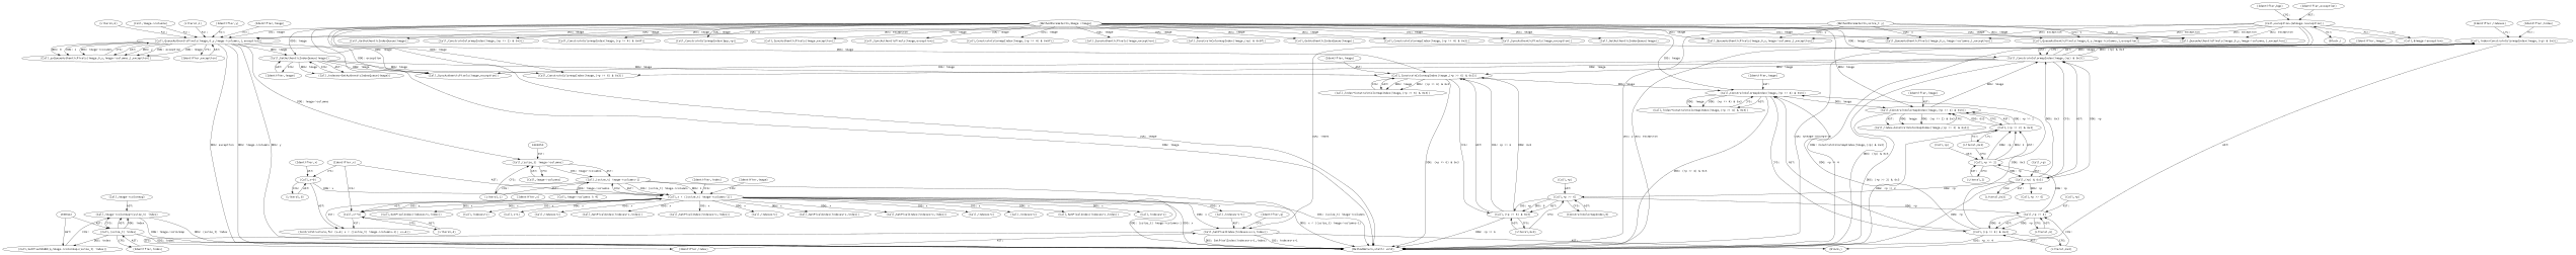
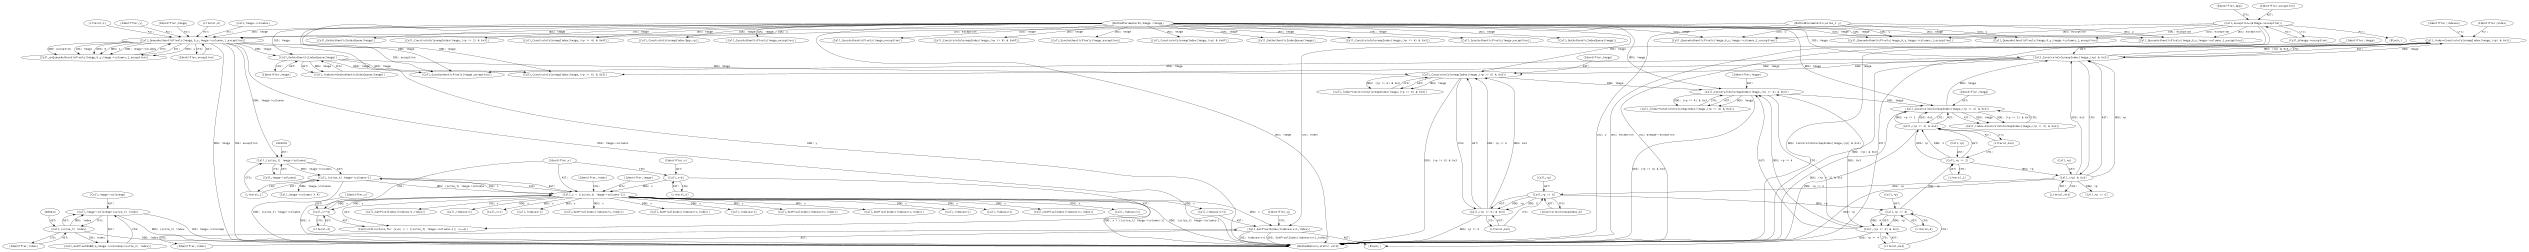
  digraph {
    fontname="Source Code Pro"
    node [fontname="Source Code Pro"]
    edge [fontname="Source Code Pro"]
    n1 [label="(Call,image->colormap+(ssize_t) index)"]
    n2 [label="(Call,(ssize_t) index)"]
    n3 [label="(MethodReturn,static void)"]
    n4 [label="(Call,SetPixelRGBO(q,image->colormap+(ssize_t) index))"]
    n5 [label="(Identifier,index)"]
    n6 [label="(Call,SetPixelIndex(indexes+x+1,index))"]
    n7 [label="(Identifier,index)"]
    n8 [label="(Block,)"]
    n9 [label="(Call,x < ((ssize_t) image->columns-1))"]
    n10 [label="(Call,x+=4)"]
    n11 [label="(Call,(ssize_t) image->columns-1)"]
    n12 [label="(Call,SetPixelIndex(indexes+x,index))"]
    n13 [label="(ControlStructure,for (x=0; x < ((ssize_t) image->columns-1); x+=4))"]
    n14 [label="(Call,indexes+x)"]
    n15 [label="(Call,x+1)"]
    n16 [label="(Call,indexes+x)"]
    n17 [label="(Call,SetPixelIndex(indexes+x,index))"]
    n18 [label="(Call,SetPixelIndex(indexes+x,index))"]
    n19 [label="(Call,indexes+x)"]
    n20 [label="(Call,SetPixelIndex(indexes+x,index))"]
    n21 [label="(Call,SetPixelIndex(indexes+x,index))"]
    n22 [label="(Call,indexes+x)"]
    n23 [label="(Call,indexes+x+1)"]
    n24 [label="(Call,indexes+x)"]
    n25 [label="(Call,SetPixelIndex(indexes+x,index))"]
    n26 [label="(Call,indexes+x)"]
    n27 [label="(Literal,4)"]
    n28 [label="(Literal,1)"]
    n29 [label="(Call,image->columns % 4)"]
    n30 [label="(Call,x=0)"]
    n31 [label="(Literal,0)"]
    n32 [label="(Call,(ssize_t) image->columns)"]
    n33 [label="(Call,image->columns)"]
    n34 [label="(Call,QueueAuthenticPixels(image,0,y,image->columns,1,exception))"]
    n35 [label="(Call,GetAuthenticIndexQueue(image))"]
    n36 [label="(Call,q=QueueAuthenticPixels(image,0,y,image->columns,1,exception))"]
    n37 [label="(Call,SyncAuthenticPixels(image,exception))"]
    n38 [label="(Identifier,exception)"]
    n39 [label="(Call,ConstrainColormapIndex(image,(*p >> 6) & 0x3))"]
    n40 [label="(Call,ConstrainColormapIndex(image,(*p >> 6) & 0x3))"]
    n41 [label="(Identifier,image)"]
    n42 [label="(Call,indexes=GetAuthenticIndexQueue(image))"]
    n43 [label="(MethodParameterIn,Image *image)"]
    n44 [label="(Call,ConstrainColormapIndex(image,(*p) & 0x3))"]
    n45 [label="(Call,ConstrainColormapIndex(image,(*p >> 2) & 0x3))"]
    n46 [label="(Call,ConstrainColormapIndex(image,(*p >> 4) & 0x3))"]
    n47 [label="(Call,GetAuthenticIndexQueue(image))"]
    n48 [label="(Call,ConstrainColormapIndex(image,(*p >> 2) & 0x3))"]
    n49 [label="(Call,SyncAuthenticPixels(image,exception))"]
    n50 [label="(Call,ConstrainColormapIndex(image,(*p) & 0x0f))"]
    n51 [label="(Call,GetAuthenticIndexQueue(image))"]
    n52 [label="(Call,ConstrainColormapIndex(image,(*p >> 4) & 0x3))"]
    n53 [label="(Call,SyncAuthenticPixels(image,exception))"]
    n54 [label="(Call,GetAuthenticIndexQueue(image))"]
    n55 [label="(Call,QueueAuthenticPixels(image,0,y,image->columns,1,exception))"]
    n56 [label="(Call,QueueAuthenticPixels(image,0,y,image->columns,1,exception))"]
    n57 [label="(Call,QueueAuthenticPixels(image,0,y,image->columns,1,exception))"]
    n58 [label="(Call,ConstrainColormapIndex(image,(*p >> 4) & 0x0f))"]
    n59 [label="(Call,ConstrainColormapIndex(bpp,*p))"]
    n60 [label="(Call,SyncAuthenticPixels(image,exception))"]
    n61 [label="(Call,QueueAuthenticPixels(image,0,y,image->columns,1,exception))"]
    n62 [label="(Call,SyncAuthenticPixels(image,exception))"]
    n63 [label="(Call,ConstrainColormapIndex(image,(*p >> 4) & 0x0f))"]
    n64 [label="(Call,index=ConstrainColormapIndex(image,(*p) & 0x3))"]
    n65 [label="(Call,(*p) & 0x3)"]
    n66 [label="(Call,(*p >> 2) & 0x3)"]
    n67 [label="(Call,index=ConstrainColormapIndex(image,(*p >> 2) & 0x3))"]
    n68 [label="(Call,(*p >> 4) & 0x3)"]
    n69 [label="(Call,index=ConstrainColormapIndex(image,(*p >> 4) & 0x3))"]
    n70 [label="(Call,(*p >> 6) & 0x3)"]
    n71 [label="(Call,index=ConstrainColormapIndex(image,(*p >> 6) & 0x3))"]
    n72 [label="(MethodParameterIn,ssize_t y)"]
    n73 [label="(Call,exception=(&image->exception))"]
    n74 [label="(Block,)"]
    n75 [label="(Call,&image->exception)"]
    n76 [label="(Call,*p >> 6)"]
    n77 [label="(Literal,0x3)"]
    n78 [label="(Call,*p >> 6)"]
    n79 [label="(Literal,0x3)"]
    n80 [label="(Literal,0x3)"]
    n81 [label="(Literal,0x3)"]
    n82 [label="(Call,*p >> 4)"]
    n83 [label="(ConstrainColormapIndex,6)"]
    n84 [label="(Call,*p >> 2)"]
    n85 [label="(Literal,4)"]
    n86 [label="(Literal,2)"]
    n87 [label="(Identifier,image)"]
    n88 [label="(Call,*p)"]
    n89 [label="(Identifier,image)"]
    n90 [label="(Identifier,image)"]
    n91 [label="(Identifier,bpp)"]
    n92 [label="(Identifier,x)"]
    n93 [label="(Identifier,image)"]
    n94 [label="(Identifier,image)"]
    n95 [label="(Call,*p)"]
    n96 [label="(Identifier,image)"]
    n97 [label="(Identifier,indexes)"]
    n98 [label="(Call,*p)"]
    n99 [label="(Literal,0)"]
    n100 [label="(Call,image->colormap)"]
    n101 [label="(Identifier,exception)"]
    n102 [label="(Identifier,x)"]
    n103 [label="(Identifier,index)"]
    n104 [label="(Call,image->columns)"]
    n105 [label="(Literal,1)"]
    n106 [label="(Identifier,x)"]
    n107 [label="(Identifier,y)"]
    n108 [label="(Call,*p)"]
    n109 [label="(Identifier,q)"]
    n110 [label="(Identifier,index)"]
    1000412
    n112 [label=1000353]
    n1 -> n2 [label="CFG: "]
    n1 -> n3 [label="DDG: (ssize_t) index"]
    n1 -> n3 [label="DDG: image->colormap"]
-   1000412 -> n4 [label="AST: "]
+   n1 -> n4 [label="AST: "]
    n2 -> n1 [label="AST: "]
    n2 -> n1 [label="DDG: index"]
    n2 -> n3 [label="DDG: index"]
    n2 -> n4 [label="DDG: index"]
    n2 -> n5 [label="CFG: "]
    n4 -> n1 [label="CFG: "]
    n5 -> n2 [label="AST: "]
    n6 -> n3 [label="DDG: SetPixelIndex(indexes+x+1,index)"]
    n6 -> n3 [label="DDG: indexes+x+1"]
    n6 -> n7 [label="CFG: "]
    n6 -> n8 [label="AST: "]
    n7 -> n6 [label="AST: "]
    n9 -> n3 [label="DDG: x < ((ssize_t) image->columns-1)"]
    n9 -> n3 [label="DDG: (ssize_t) image->columns-1"]
    n9 -> n3 [label="DDG: x"]
    n9 -> n6 [label="DDG: x"]
    n9 -> n10 [label="DDG: x"]
    n9 -> n11 [label="CFG: "]
    n9 -> n12 [label="DDG: x"]
    n9 -> n13 [label="AST: "]
    n9 -> n14 [label="DDG: x"]
    n9 -> n15 [label="DDG: x"]
    n9 -> n16 [label="DDG: x"]
    n9 -> n17 [label="DDG: x"]
    n9 -> n18 [label="DDG: x"]
    n9 -> n19 [label="DDG: x"]
    n9 -> n20 [label="DDG: x"]
    n9 -> n21 [label="DDG: x"]
    n9 -> n22 [label="DDG: x"]
    n9 -> n23 [label="DDG: x"]
    n9 -> n24 [label="DDG: x"]
    n9 -> n25 [label="DDG: x"]
    n9 -> n26 [label="DDG: x"]
    n10 -> n9 [label="DDG: x"]
    n10 -> n13 [label="AST: "]
    n10 -> n27 [label="CFG: "]
    n11 -> n3 [label="DDG: (ssize_t) image->columns"]
    n11 -> n9 [label="AST: "]
    n11 -> n9 [label="DDG: (ssize_t) image->columns"]
    n11 -> n9 [label="DDG: 1"]
    n11 -> n28 [label="CFG: "]
    n11 -> n29 [label="DDG: image->columns"]
    n23 -> n6 [label="AST: "]
    n27 -> n10 [label="AST: "]
    n28 -> n11 [label="AST: "]
    n28 -> n32 [label="CFG: "]
    n30 -> n9 [label="DDG: x"]
    n30 -> n13 [label="AST: "]
    n30 -> n31 [label="CFG: "]
    n31 -> n30 [label="AST: "]
    n32 -> n11 [label="AST: "]
    n32 -> n11 [label="DDG: image->columns"]
    n32 -> n33 [label="CFG: "]
    n33 -> n32 [label="AST: "]
    n34 -> n3 [label="DDG: y"]
    n34 -> n3 [label="DDG: image"]
    n34 -> n3 [label="DDG: exception"]
    n34 -> n3 [label="DDG: image->columns"]
    n34 -> n32 [label="DDG: image->columns"]
    n34 -> n35 [label="DDG: image"]
    n34 -> n36 [label="AST: "]
    n34 -> n36 [label="DDG: y"]
    n34 -> n36 [label="DDG: exception"]
    n34 -> n36 [label="DDG: image"]
    n34 -> n36 [label="DDG: 0"]
    n34 -> n36 [label="DDG: 1"]
    n34 -> n36 [label="DDG: image->columns"]
    n34 -> n37 [label="DDG: exception"]
    n34 -> n38 [label="CFG: "]
    n35 -> n37 [label="DDG: image"]
    n35 -> n39 [label="DDG: image"]
    n35 -> n40 [label="DDG: image"]
    n35 -> n41 [label="CFG: "]
    n35 -> n42 [label="AST: "]
    n35 -> n42 [label="DDG: image"]
    n36 -> n34 [label="CFG: "]
    n38 -> n34 [label="AST: "]
    n39 -> n3 [label="DDG: (*p >> 6) & 0x3"]
    n39 -> n46 [label="DDG: image"]
    n39 -> n70 [label="CFG: "]
    n39 -> n71 [label="AST: "]
    n39 -> n71 [label="DDG: image"]
    n39 -> n71 [label="DDG: (*p >> 6) & 0x3"]
    n41 -> n35 [label="AST: "]
    n42 -> n35 [label="CFG: "]
    n43 -> n3 [label="DDG: image"]
    n43 -> n34 [label="DDG: image"]
    n43 -> n35 [label="DDG: image"]
    n43 -> n37 [label="DDG: image"]
    n43 -> n39 [label="DDG: image"]
    n43 -> n40 [label="DDG: image"]
    n43 -> n44 [label="DDG: image"]
    n43 -> n45 [label="DDG: image"]
    n43 -> n46 [label="DDG: image"]
    n43 -> n47 [label="DDG: image"]
    n43 -> n48 [label="DDG: image"]
    n43 -> n49 [label="DDG: image"]
    n43 -> n50 [label="DDG: image"]
    n43 -> n51 [label="DDG: image"]
    n43 -> n52 [label="DDG: image"]
    n43 -> n53 [label="DDG: image"]
    n43 -> n54 [label="DDG: image"]
    n43 -> n55 [label="DDG: image"]
    n43 -> n56 [label="DDG: image"]
    n43 -> n57 [label="DDG: image"]
    n43 -> n58 [label="DDG: image"]
    n43 -> n59 [label="DDG: image"]
    n43 -> n60 [label="DDG: image"]
    n43 -> n61 [label="DDG: image"]
    n43 -> n62 [label="DDG: image"]
    n43 -> n63 [label="DDG: image"]
    n44 -> n3 [label="DDG: (*p) & 0x3"]
    n44 -> n37 [label="DDG: image"]
    n44 -> n39 [label="DDG: image"]
    n44 -> n40 [label="DDG: image"]
    n44 -> n64 [label="AST: "]
    n44 -> n64 [label="DDG: image"]
    n44 -> n64 [label="DDG: (*p) & 0x3"]
    n44 -> n65 [label="CFG: "]
    n45 -> n3 [label="DDG: (*p >> 2) & 0x3"]
    n45 -> n44 [label="DDG: image"]
    n45 -> n66 [label="CFG: "]
    n45 -> n67 [label="AST: "]
    n45 -> n67 [label="DDG: image"]
    n45 -> n67 [label="DDG: (*p >> 2) & 0x3"]
    n46 -> n3 [label="DDG: (*p >> 4) & 0x3"]
    n46 -> n45 [label="DDG: image"]
    n46 -> n68 [label="CFG: "]
    n46 -> n69 [label="AST: "]
    n46 -> n69 [label="DDG: image"]
    n46 -> n69 [label="DDG: (*p >> 4) & 0x3"]
    n64 -> n3 [label="DDG: ConstrainColormapIndex(image,(*p) & 0x3)"]
    n64 -> n6 [label="DDG: index"]
    n64 -> n8 [label="AST: "]
    n64 -> n44 [label="CFG: "]
    n65 -> n3 [label="DDG: *p"]
    n65 -> n44 [label="AST: "]
    n65 -> n44 [label="DDG: *p"]
    n65 -> n44 [label="DDG: 0x3"]
    n65 -> n76 [label="DDG: *p"]
    n65 -> n77 [label="CFG: "]
    n65 -> n78 [label="DDG: *p"]
    n66 -> n3 [label="DDG: *p >> 2"]
    n66 -> n45 [label="AST: "]
    n66 -> n45 [label="DDG: *p >> 2"]
    n66 -> n45 [label="DDG: 0x3"]
    n66 -> n79 [label="CFG: "]
    n67 -> n45 [label="CFG: "]
    n68 -> n3 [label="DDG: *p >> 4"]
    n68 -> n46 [label="AST: "]
    n68 -> n46 [label="DDG: *p >> 4"]
    n68 -> n46 [label="DDG: 0x3"]
    n68 -> n80 [label="CFG: "]
    n69 -> n46 [label="CFG: "]
    n70 -> n3 [label="DDG: *p >> 6"]
    n70 -> n39 [label="AST: "]
    n70 -> n39 [label="DDG: *p >> 6"]
    n70 -> n39 [label="DDG: 0x3"]
    n70 -> n81 [label="CFG: "]
    n71 -> n39 [label="CFG: "]
    n72 -> n3 [label="DDG: y"]
    n72 -> n34 [label="DDG: y"]
    n72 -> n55 [label="DDG: y"]
    n72 -> n56 [label="DDG: y"]
    n72 -> n57 [label="DDG: y"]
    n72 -> n61 [label="DDG: y"]
    n73 -> n3 [label="DDG: exception"]
    n73 -> n3 [label="DDG: &image->exception"]
    n73 -> n34 [label="DDG: exception"]
    n73 -> n55 [label="DDG: exception"]
    n73 -> n56 [label="DDG: exception"]
    n73 -> n57 [label="DDG: exception"]
    n73 -> n61 [label="DDG: exception"]
    n73 -> n74 [label="AST: "]
    n73 -> n75 [label="CFG: "]
    n75 -> n73 [label="AST: "]
    n76 -> n70 [label="AST: "]
    n76 -> n70 [label="DDG: *p"]
    n76 -> n70 [label="DDG: 6"]
    n76 -> n82 [label="DDG: *p"]
    n76 -> n83 [label="CFG: "]
    n77 -> n65 [label="AST: "]
    n79 -> n66 [label="AST: "]
    n79 -> n84 [label="CFG: "]
    n80 -> n68 [label="AST: "]
    n80 -> n82 [label="CFG: "]
    n81 -> n70 [label="AST: "]
    n81 -> n76 [label="CFG: "]
    n82 -> n68 [label="AST: "]
    n82 -> n68 [label="DDG: *p"]
    n82 -> n68 [label="DDG: 4"]
    n82 -> n84 [label="DDG: *p"]
    n82 -> n85 [label="CFG: "]
    n83 -> n76 [label="AST: "]
    n84 -> n65 [label="DDG: *p"]
    n84 -> n66 [label="AST: "]
    n84 -> n66 [label="DDG: *p"]
    n84 -> n66 [label="DDG: 2"]
    n84 -> n86 [label="CFG: "]
    n85 -> n82 [label="AST: "]
    n86 -> n84 [label="AST: "]
    n87 -> n39 [label="AST: "]
    n88 -> n65 [label="AST: "]
    n89 -> n9 [label="CFG: "]
    n90 -> n34 [label="AST: "]
    n91 -> n73 [label="CFG: "]
    n92 -> n9 [label="AST: "]
    n92 -> n10 [label="CFG: "]
    n92 -> n30 [label="CFG: "]
    n93 -> n45 [label="AST: "]
    n94 -> n46 [label="AST: "]
    n95 -> n84 [label="AST: "]
    n96 -> n44 [label="AST: "]
    n97 -> n64 [label="CFG: "]
    n98 -> n82 [label="AST: "]
    n99 -> n34 [label="AST: "]
    n100 -> n1 [label="AST: "]
    n101 -> n73 [label="AST: "]
    n102 -> n30 [label="AST: "]
    n103 -> n64 [label="AST: "]
    n104 -> n34 [label="AST: "]
    n105 -> n34 [label="AST: "]
    n106 -> n10 [label="AST: "]
    n107 -> n34 [label="AST: "]
    n108 -> n76 [label="AST: "]
    n109 -> n6 [label="CFG: "]
    n110 -> n9 [label="CFG: "]
    1000412 -> n2 [label="AST: "]
    n112 -> n32 [label="AST: "]
  }
